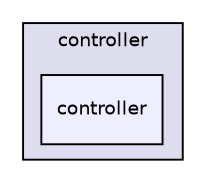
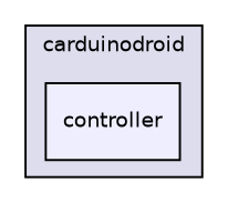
  digraph {
    compound=true
    n1 [fillcolor="#eeeeff" fontname=Helvetica fontsize=10 label=controller pencolor=black shape=box style=filled]
    subgraph cluster_1 {
      bgcolor="#ddddee"
      fontname=Helvetica
      fontsize=10
-     label=controller
+     label=carduinodroid
      pencolor=black
      n1
    }
  }
